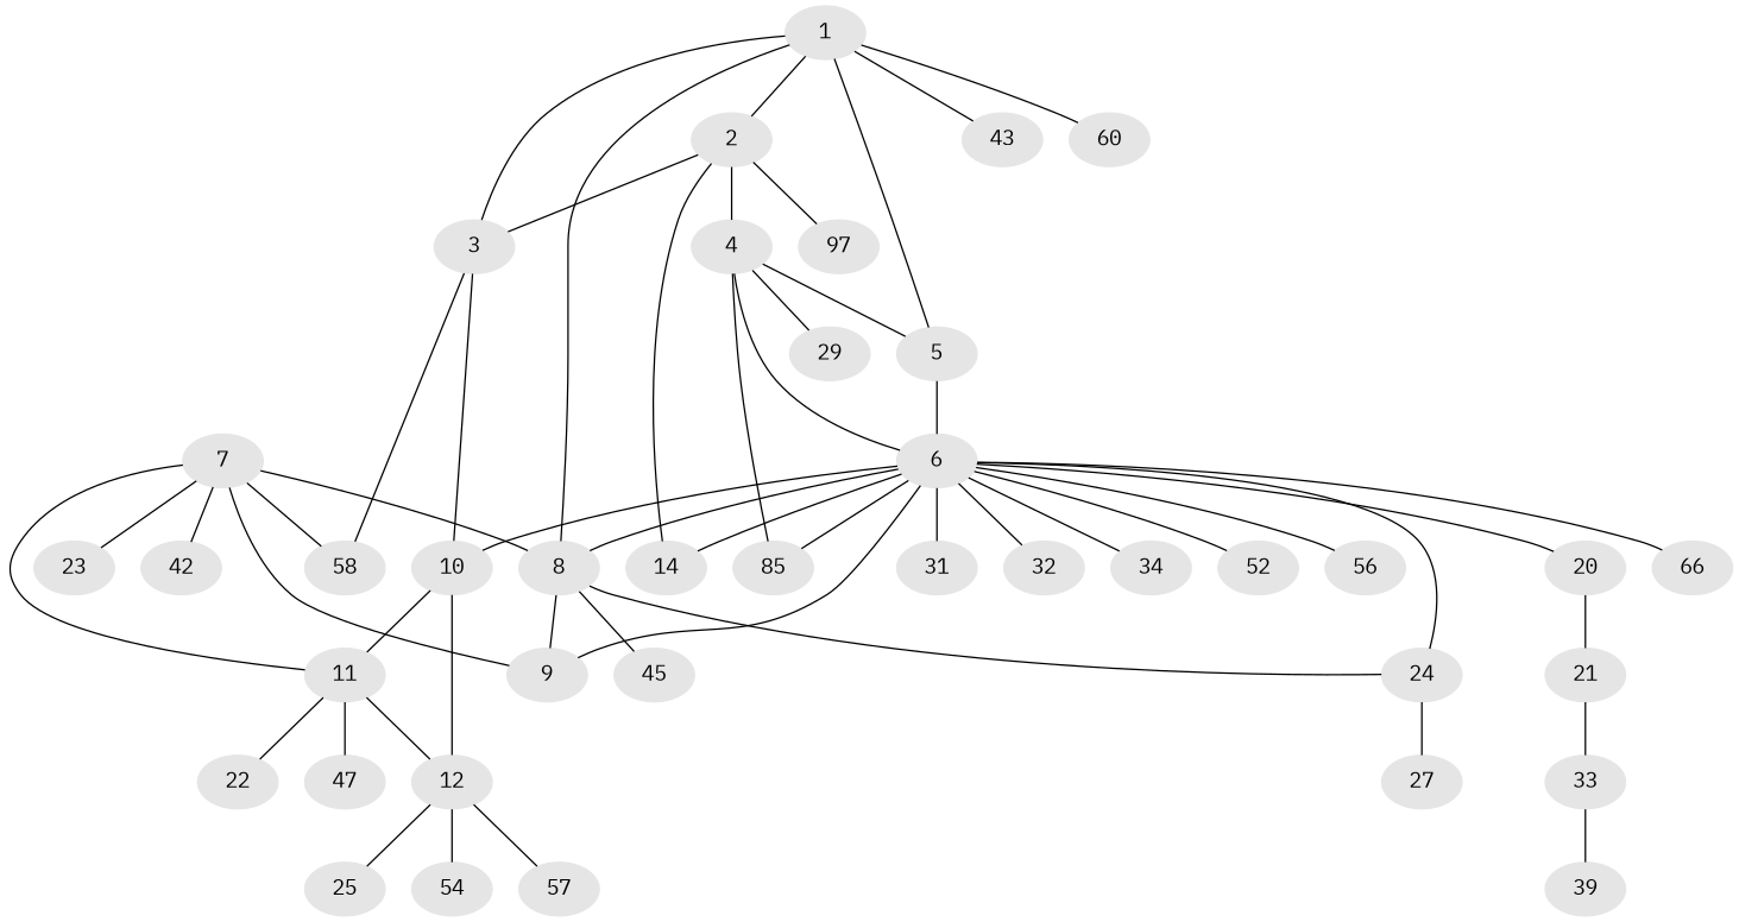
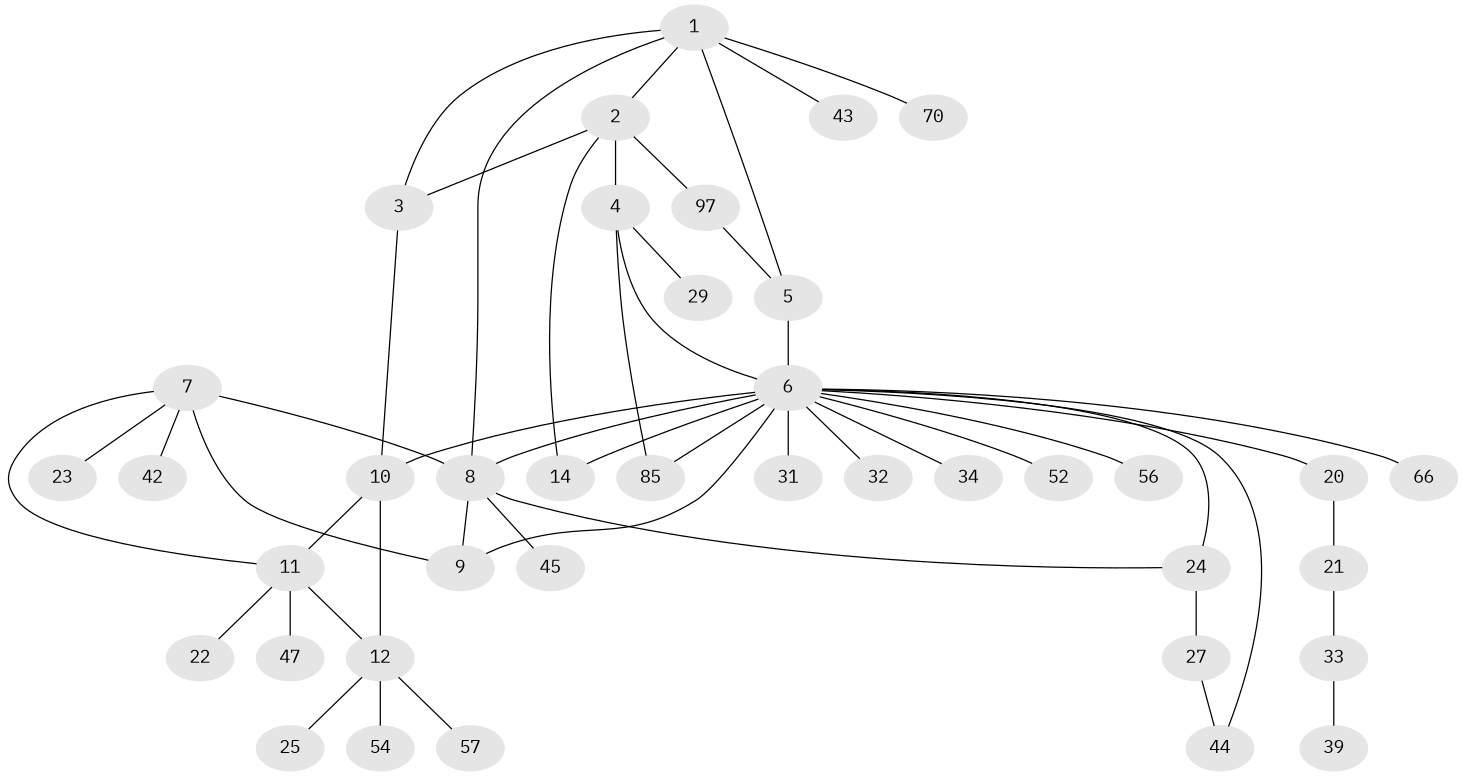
  graph {
    fontname="IBM Plex Mono"
    node [color=gray90 fontname="IBM Plex Mono" style=filled]
    edge [fontname="IBM Plex Mono"]
    1 [super="+18"]
    2 [super="+17"]
    3 [super="+41"]
    5 [super="+48"]
    8 [super="+51"]
    43
-   60
+   60 [label=70]
    4 [super="+30"]
    14 [super="+15"]
    n10 [label=97 super="+38"]
    10 [super="+55"]
-   58
    6 [super="+13"]
    9 [super="+28"]
    24 [super="+53"]
    45
    29
    n18 [label=85]
    11 [super="+19"]
    12 [super="+16"]
    20 [super="+46"]
    n22 [label=66]
    31 [super="+49"]
    32
    34 [super="+40"]
+   44
    52
    56
    21
    27 [super="+50"]
    7 [super="+59"]
    23
    42
    22
    47
    25
    54
    57
    33 [super="+36"]
    39
    1 -- 2
    1 -- 3
    1 -- 5
    1 -- 8
    1 -- 43
    1 -- 60
    2 -- 3
    2 -- 4
    2 -- 14
    2 -- n10
    3 -- 10
-   3 -- 58
    5 -- 6
    8 -- 9
    8 -- 24
    8 -- 45
-   4 -- 5
+   n10 -- 5
    4 -- 6
    4 -- 29
    4 -- n18
    10 -- 11
    10 -- 12
    6 -- 8
    6 -- 14 [weight=2]
    6 -- 10 [weight=2]
    6 -- 9
    6 -- 24
    6 -- n18
    6 -- 20
    6 -- n22
    6 -- 31
    6 -- 32
    6 -- 34
+   6 -- 44
    6 -- 52
    6 -- 56
    24 -- 27
    11 -- 12
    11 -- 22
    11 -- 47
    12 -- 25
    12 -- 54
    12 -- 57
    20 -- 21
    21 -- 33
+   27 -- 44
    7 -- 8
-   7 -- 58
    7 -- 9
    7 -- 11
    7 -- 23
    7 -- 42
    33 -- 39
  }
